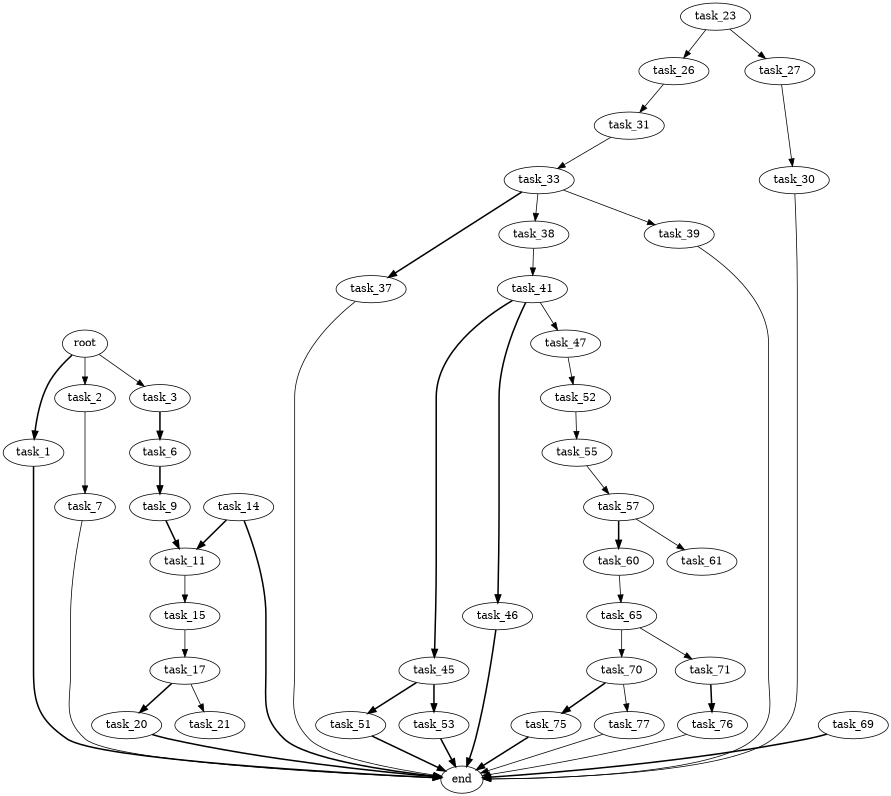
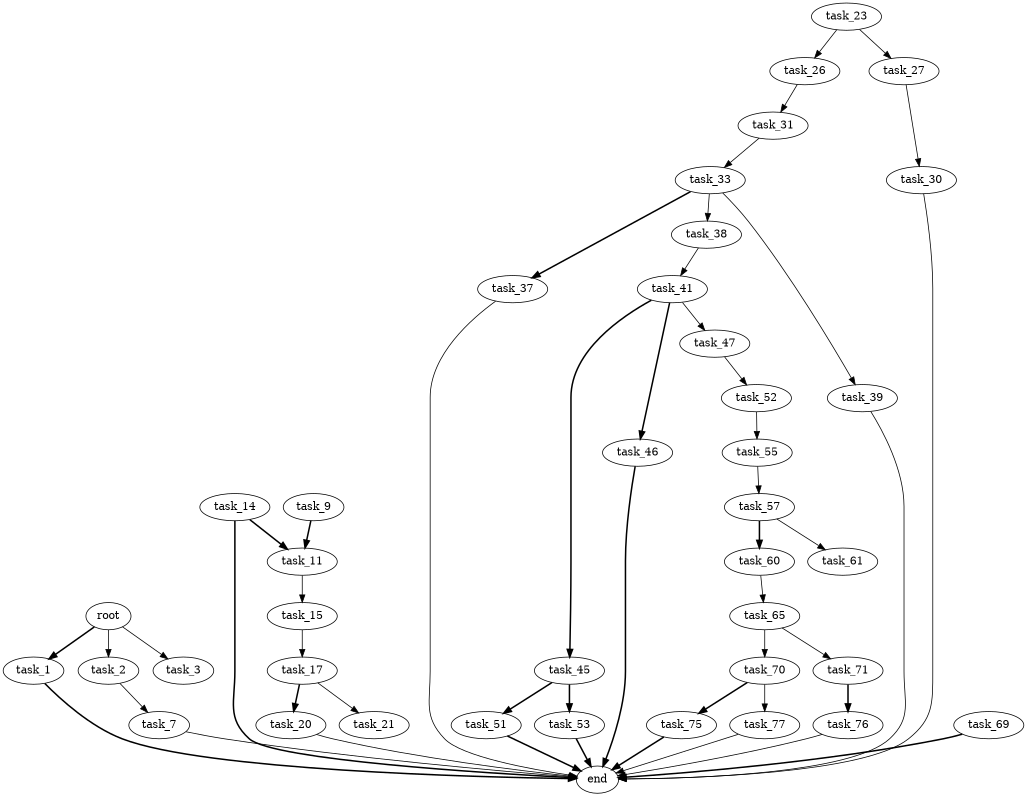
  digraph {
    edge [style=solid]
    root
    task_1
    task_2
    task_3
    end
    task_7
-   task_6
    task_9
    task_11
    task_15
    task_14
    task_17
    task_20
    task_21
    task_23
    task_26
    task_27
    task_31
    task_30
    task_33
    task_37
    task_38
    task_39
    task_41
    task_45
    task_46
    task_47
    task_51
    task_53
    task_52
    task_55
    task_57
    task_60
    task_61
    task_65
    task_70
    task_71
    task_69
    task_75
    task_77
    task_76
    root -> task_1 [style=bold]
    root -> task_2
    root -> task_3
    task_1 -> end [style=bold]
    task_2 -> task_7
-   task_3 -> task_6 [style=bold]
    task_7 -> end
-   task_6 -> task_9 [style=bold]
    task_9 -> task_11 [style=bold]
    task_11 -> task_15
    task_15 -> task_17
    task_14 -> end [style=bold]
    task_14 -> task_11 [style=bold]
    task_17 -> task_20 [style=bold]
    task_17 -> task_21
-   task_20 -> end [style=bold]
+   task_20 -> end
    task_23 -> task_26
    task_23 -> task_27
    task_26 -> task_31
    task_27 -> task_30
    task_31 -> task_33
    task_30 -> end
    task_33 -> task_37 [style=bold]
    task_33 -> task_38
    task_33 -> task_39
    task_37 -> end
    task_38 -> task_41
    task_39 -> end
    task_41 -> task_45 [style=bold]
    task_41 -> task_46 [style=bold]
    task_41 -> task_47
    task_45 -> task_51 [style=bold]
    task_45 -> task_53 [style=bold]
    task_46 -> end [style=bold]
    task_47 -> task_52
    task_51 -> end [style=bold]
    task_53 -> end [style=bold]
    task_52 -> task_55
    task_55 -> task_57
    task_57 -> task_60 [style=bold]
    task_57 -> task_61
    task_60 -> task_65
    task_65 -> task_70
    task_65 -> task_71
    task_70 -> task_75 [style=bold]
    task_70 -> task_77
    task_71 -> task_76 [style=bold]
    task_69 -> end [style=bold]
    task_75 -> end [style=bold]
    task_77 -> end
    task_76 -> end
  }
